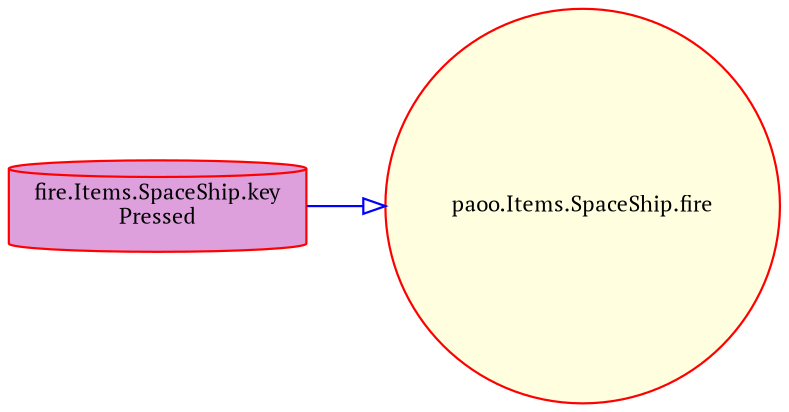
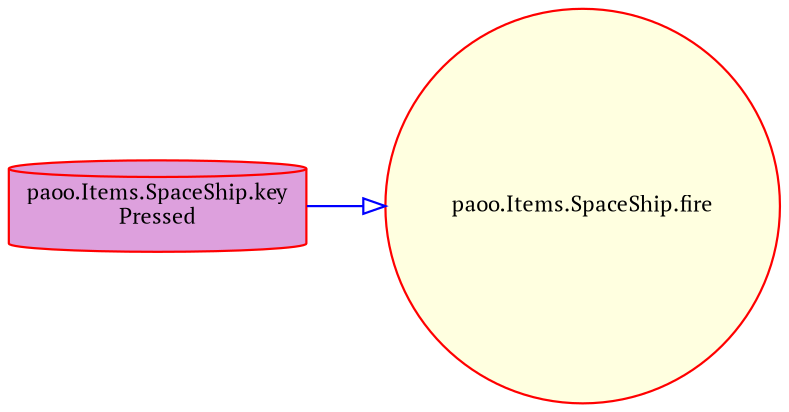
  digraph {
    rankdir=LR
    fontname="PT Serif"
    node [color=red fontname="PT Serif" fontsize=10 style=filled]
-   n1 [fillcolor=plum fontcolor=black height=0.2 label="fire.Items.SpaceShip.key\lPressed" shape=cylinder width=0.4]
+   n1 [fillcolor=plum fontcolor=black height=0.2 label="paoo.Items.SpaceShip.key\lPressed" shape=cylinder width=0.4]
    n2 [fillcolor=lightyellow height=0.2 label="paoo.Items.SpaceShip.fire" shape=circle width=0.4]
    n1 -> n2 [color=blue fontname="PT Serif" fontsize=10 labelfontname=Helvetica labelfontsize=10 style=solid arrowhead=onormal]
  }
